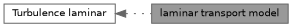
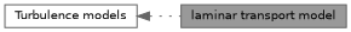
  digraph {
    rankdir=LR
    node [fontname=Helvetica fontsize=10 shape=box style=filled]
    n1 [color=gray40 fillcolor=grey60 fontcolor=black height=0.2 label="laminar transport model" width=0.4]
-   n2 [color=grey40 fillcolor=white height=0.2 label="Turbulence laminar" width=0.4]
+   n2 [color=grey40 fillcolor=white height=0.2 label="Turbulence models" width=0.4]
    n2 -> n1 [dir=back fontname=Helvetica fontsize=10 labelfontname=Helvetica labelfontsize=10 shape=plaintext style=dotted color=gray40]
  }
